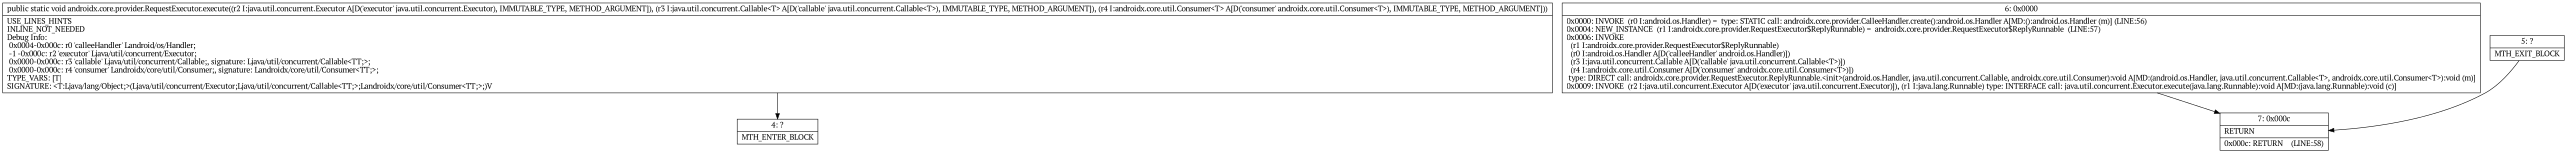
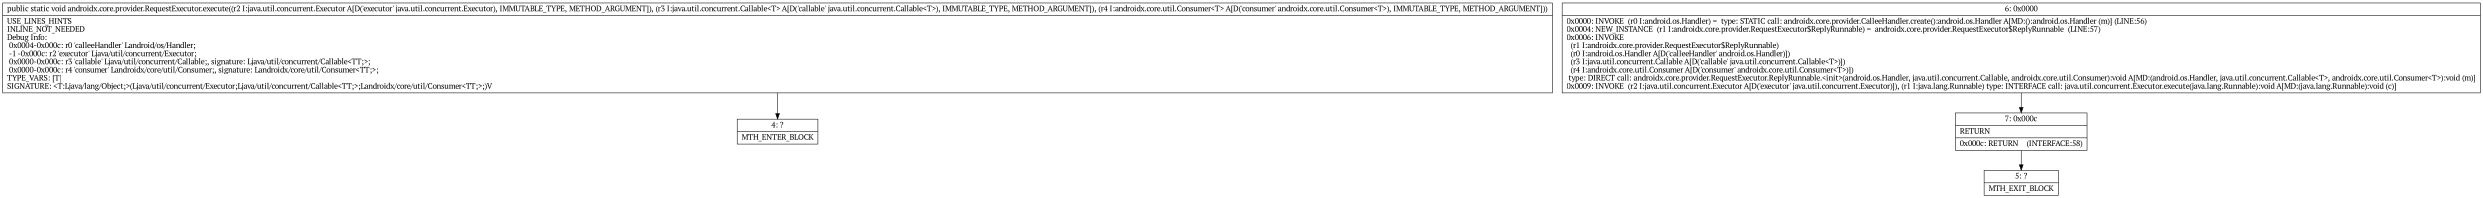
  digraph {
    fontname="PT Serif"
    node [fontname="PT Serif" shape=record]
    edge [fontname="PT Serif"]
    n1 [label="{4\:\ ?|MTH_ENTER_BLOCK\l}"]
    n2 [label="{6\:\ 0x0000|0x0000: INVOKE  (r0 I:android.os.Handler) =  type: STATIC call: androidx.core.provider.CalleeHandler.create():android.os.Handler A[MD:():android.os.Handler (m)] (LINE:56)\l0x0004: NEW_INSTANCE  (r1 I:androidx.core.provider.RequestExecutor$ReplyRunnable) =  androidx.core.provider.RequestExecutor$ReplyRunnable  (LINE:57)\l0x0006: INVOKE  \l  (r1 I:androidx.core.provider.RequestExecutor$ReplyRunnable)\l  (r0 I:android.os.Handler A[D('calleeHandler' android.os.Handler)])\l  (r3 I:java.util.concurrent.Callable A[D('callable' java.util.concurrent.Callable\<T\>)])\l  (r4 I:androidx.core.util.Consumer A[D('consumer' androidx.core.util.Consumer\<T\>)])\l type: DIRECT call: androidx.core.provider.RequestExecutor.ReplyRunnable.\<init\>(android.os.Handler, java.util.concurrent.Callable, androidx.core.util.Consumer):void A[MD:(android.os.Handler, java.util.concurrent.Callable\<T\>, androidx.core.util.Consumer\<T\>):void (m)]\l0x0009: INVOKE  (r2 I:java.util.concurrent.Executor A[D('executor' java.util.concurrent.Executor)]), (r1 I:java.lang.Runnable) type: INTERFACE call: java.util.concurrent.Executor.execute(java.lang.Runnable):void A[MD:(java.lang.Runnable):void (c)]\l}"]
-   n3 [label="{7\:\ 0x000c|RETURN\l|0x000c: RETURN    (LINE:58)\l}"]
+   n3 [label="{7\:\ 0x000c|RETURN\l|0x000c: RETURN    (INTERFACE:58)\l}"]
    n4 [label="{5\:\ ?|MTH_EXIT_BLOCK\l}"]
    n5 [label="{public static void androidx.core.provider.RequestExecutor.execute((r2 I:java.util.concurrent.Executor A[D('executor' java.util.concurrent.Executor), IMMUTABLE_TYPE, METHOD_ARGUMENT]), (r3 I:java.util.concurrent.Callable\<T\> A[D('callable' java.util.concurrent.Callable\<T\>), IMMUTABLE_TYPE, METHOD_ARGUMENT]), (r4 I:androidx.core.util.Consumer\<T\> A[D('consumer' androidx.core.util.Consumer\<T\>), IMMUTABLE_TYPE, METHOD_ARGUMENT]))  | USE_LINES_HINTS\lINLINE_NOT_NEEDED\lDebug Info:\l  0x0004\-0x000c: r0 'calleeHandler' Landroid\/os\/Handler;\l  \-1 \-0x000c: r2 'executor' Ljava\/util\/concurrent\/Executor;\l  0x0000\-0x000c: r3 'callable' Ljava\/util\/concurrent\/Callable;, signature: Ljava\/util\/concurrent\/Callable\<TT;\>;\l  0x0000\-0x000c: r4 'consumer' Landroidx\/core\/util\/Consumer;, signature: Landroidx\/core\/util\/Consumer\<TT;\>;\lTYPE_VARS: [T]\lSIGNATURE: \<T:Ljava\/lang\/Object;\>(Ljava\/util\/concurrent\/Executor;Ljava\/util\/concurrent\/Callable\<TT;\>;Landroidx\/core\/util\/Consumer\<TT;\>;)V\l}"]
    n2 -> n3
-   n4 -> n3
+   n3 -> n4
    n5 -> n1
  }
